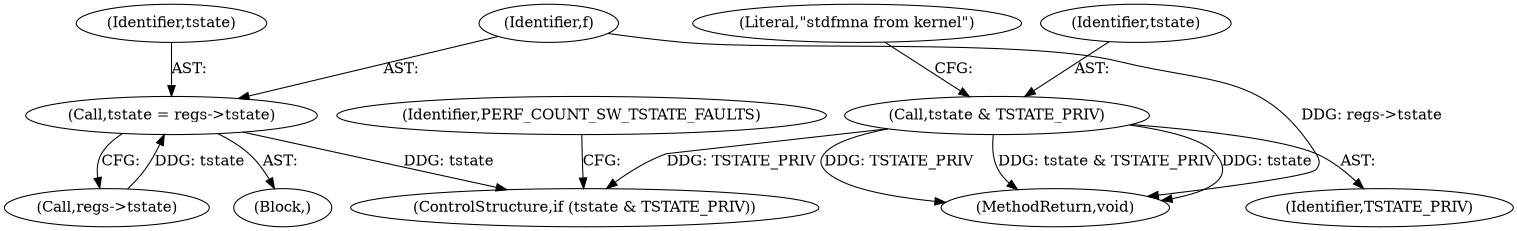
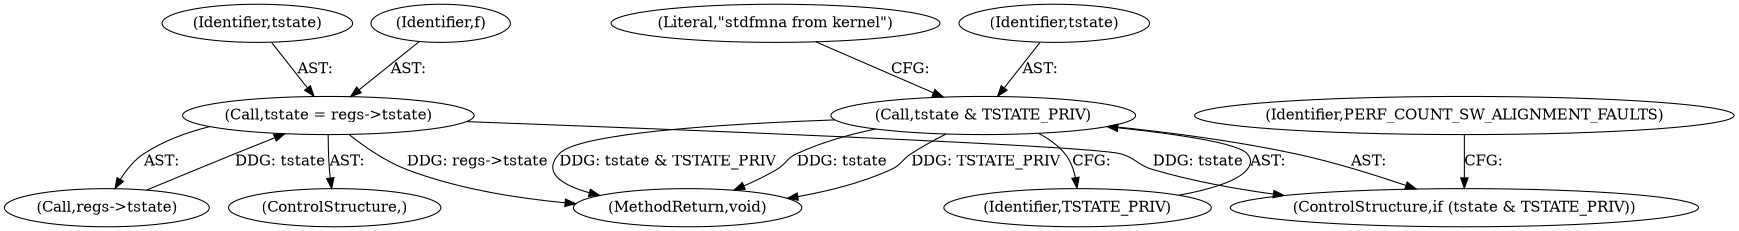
  digraph {
    n1 [label="(Call,tstate = regs->tstate)"]
    n2 [label="(Call,regs->tstate)"]
    n3 [label="(MethodReturn,void)"]
-   n4 [label="(Block,)"]
+   n4 [label="(ControlStructure,)"]
    n5 [label="(ControlStructure,if (tstate & TSTATE_PRIV))"]
    n6 [label="(Call,tstate & TSTATE_PRIV)"]
    n7 [label="(Identifier,TSTATE_PRIV)"]
    n8 [label="(Literal,\"stdfmna from kernel\")"]
    n9 [label="(Identifier,tstate)"]
-   n10 [label="(Identifier,PERF_COUNT_SW_TSTATE_FAULTS)"]
+   n10 [label="(Identifier,PERF_COUNT_SW_ALIGNMENT_FAULTS)"]
    n11 [label="(Identifier,tstate)"]
    n12 [label="(Identifier,f)"]
-   n1 -> n2 [label="CFG: "]
-   n12 -> n3 [label="DDG: regs->tstate"]
+   n1 -> n2 [label="AST: "]
+   n1 -> n3 [label="DDG: regs->tstate"]
    n1 -> n4 [label="AST: "]
    n1 -> n5 [label="DDG: tstate"]
    n2 -> n1 [label="DDG: tstate"]
    n6 -> n3 [label="DDG: TSTATE_PRIV"]
    n6 -> n3 [label="DDG: tstate & TSTATE_PRIV"]
    n6 -> n3 [label="DDG: tstate"]
-   n6 -> n5 [label="DDG: TSTATE_PRIV"]
-   n6 -> n7 [label="AST: "]
+   n6 -> n5 [label="AST: "]
+   n6 -> n7 [label="CFG: "]
+   n7 -> n6 [label="AST: "]
    n8 -> n6 [label="CFG: "]
    n9 -> n1 [label="AST: "]
    n10 -> n5 [label="CFG: "]
    n11 -> n6 [label="AST: "]
    n12 -> n1 [label="AST: "]
  }
